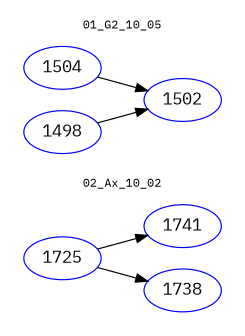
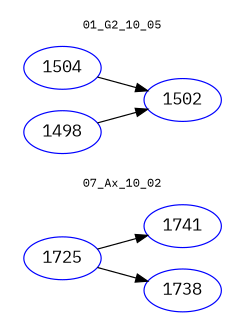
  digraph {
    fontname="IBM Plex Mono"
    rankdir=LR
    node [color=blue fontname="IBM Plex Mono"]
    edge [color=black fontname="IBM Plex Mono"]
    n1 [label=1738]
    n2 [label=1725]
    n3 [label=1741]
    n4 [label=1504]
    n5 [label=1498]
    n6 [label=1502]
    subgraph cluster_1 {
      color=white
      fontsize=10
-     label="02_Ax_10_02"
+     label="07_Ax_10_02"
      n1
      n2
      n3
    }
    subgraph cluster_2 {
      color=white
      fontsize=10
      label="01_G2_10_05"
      n4
      n5
      n6
    }
    n2 -> n1
    n2 -> n3
    n4 -> n6
    n5 -> n6
  }
